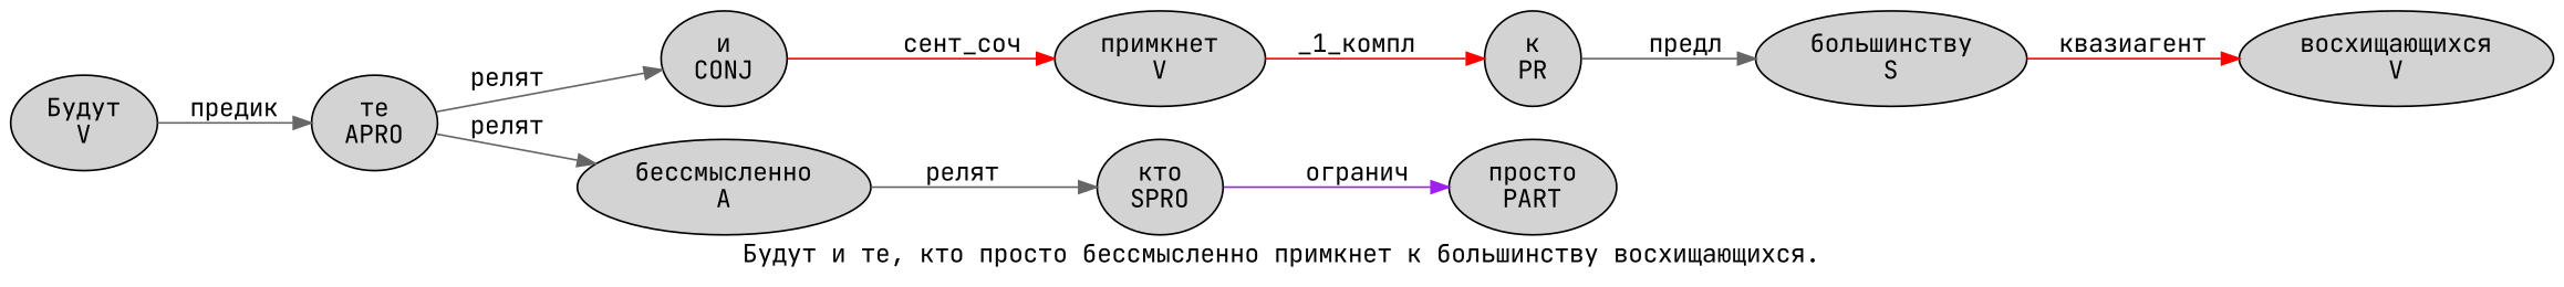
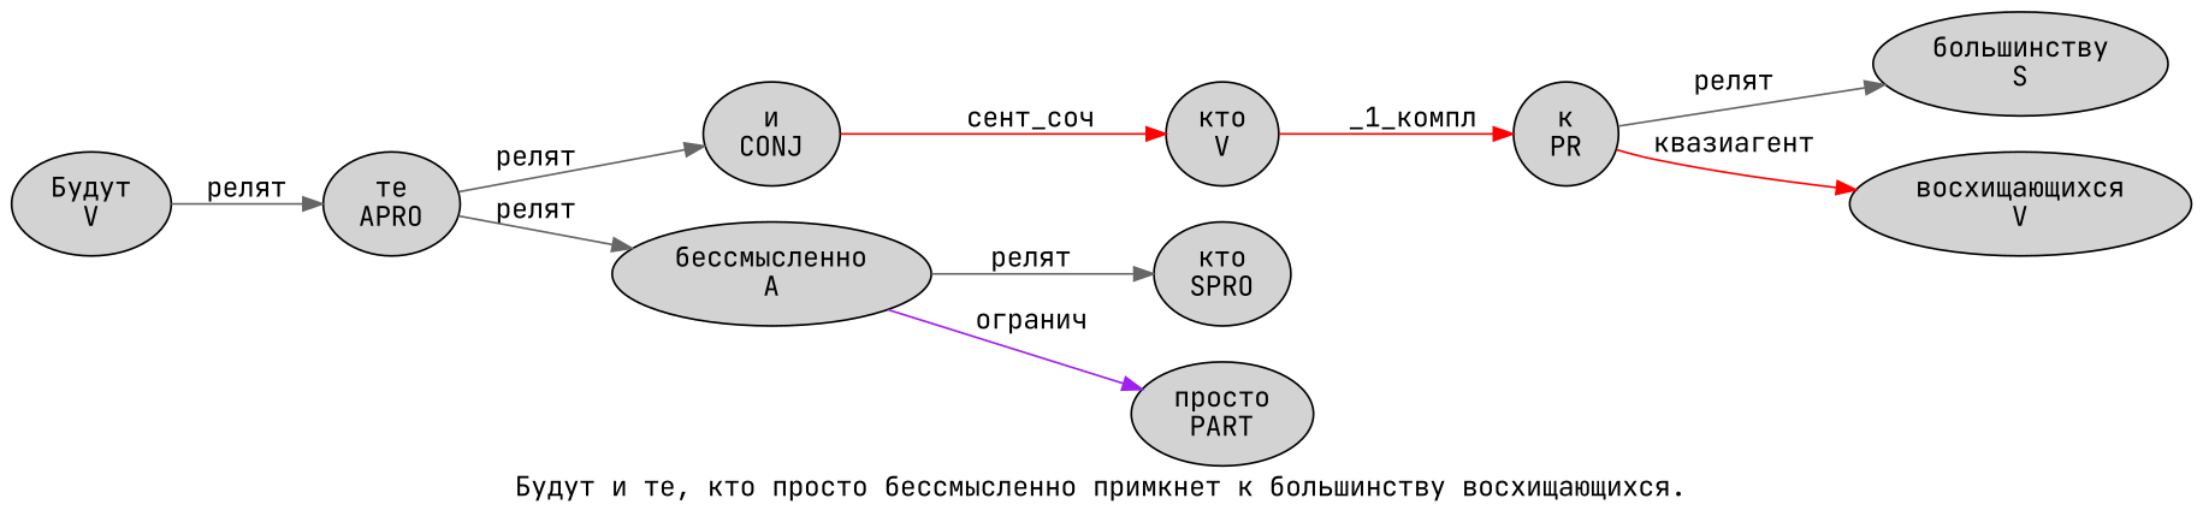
  digraph {
    fontname="JetBrains Mono"
    label="Будут и те, кто просто бессмысленно примкнет к большинству восхищающихся."
    rankdir=LR
    node [fillcolor=lightgray fontname="JetBrains Mono" penwidth=1 shape=ellipse style=filled]
    edge [color=gray40 fontname="JetBrains Mono"]
    n1 [label="Будут\nV"]
    n2 [label="те\nAPRO"]
    n3 [label="и\nCONJ"]
    n4 [label="бессмысленно\nA"]
-   n5 [label="примкнет\nV"]
+   n5 [label="кто\nV"]
    n6 [label="к\nPR"]
    n7 [label="кто\nSPRO"]
    n8 [label="просто\nPART"]
    n9 [label="большинству\nS"]
    n10 [label="восхищающихся\nV"]
-   n1 -> n2 [label="предик"]
+   n1 -> n2 [label="релят"]
    n2 -> n3 [label="релят"]
    n2 -> n4 [label="релят"]
    n3 -> n5 [color=red label="сент_соч"]
    n4 -> n7 [label="релят"]
-   n7 -> n8 [color=purple label="огранич"]
+   n4 -> n8 [color=purple label="огранич"]
    n5 -> n6 [color=red label="_1_компл"]
-   n6 -> n9 [label="предл"]
-   n9 -> n10 [color=red label="квазиагент"]
+   n6 -> n9 [label="релят"]
+   n6 -> n10 [color=red label="квазиагент"]
  }
